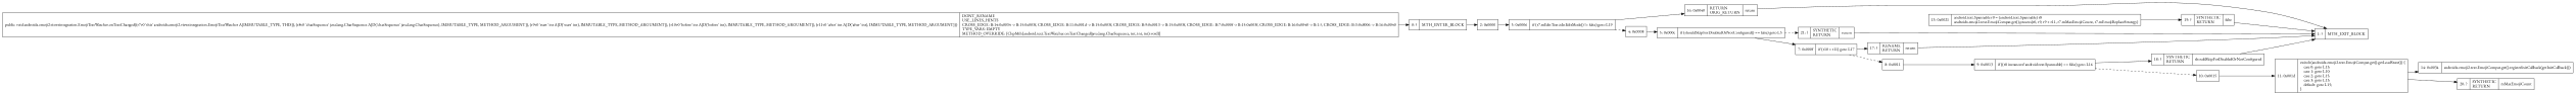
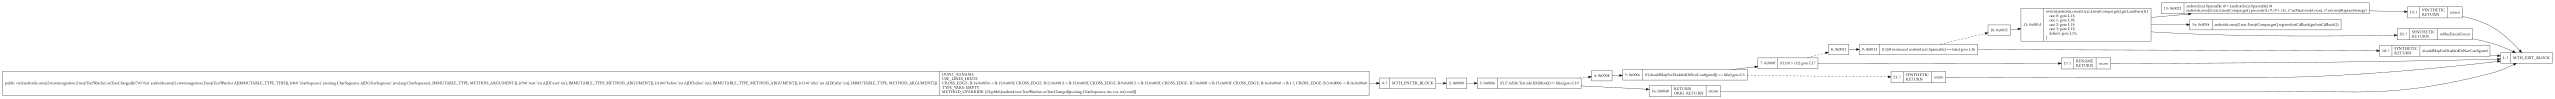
  digraph {
    fontname="EB Garamond"
    rankdir=LR
    node [fontname="EB Garamond" shape=record]
    edge [fontname="EB Garamond"]
    n1 [label="{0\:\ ?|MTH_ENTER_BLOCK\l}"]
    n2 [label="{2\:\ 0x0000}"]
    n3 [label="{3\:\ 0x0006|if (r7.mEditText.isInEditMode() != false) goto L19\l}"]
    n4 [label="{4\:\ 0x0008}"]
    n5 [label="{16\:\ 0x0040|RETURN\lORIG_RETURN\l|return\l}"]
    n6 [label="{5\:\ 0x000c|if (shouldSkipForDisabledOrNotConfigured() == false) goto L5\l}"]
    n7 [label="{1\:\ ?|MTH_EXIT_BLOCK\l}"]
    n8 [label="{7\:\ 0x000f|if (r10 \> r11) goto L17\l}"]
    n9 [label="{21\:\ ?|SYNTHETIC\lRETURN\l|return\l}"]
    n10 [label="{8\:\ 0x0011}"]
    n11 [label="{17\:\ ?|RENAME\lRETURN\l|return\l}"]
    n12 [label="{9\:\ 0x0013|if ((r8 instanceof android.text.Spannable) == false) goto L16\l}"]
    n13 [label="{10\:\ 0x0015}"]
    n14 [label="{18\:\ ?|SYNTHETIC\lRETURN\l|shouldSkipForDisabledOrNotConfigured\l}"]
    n15 [label="{11\:\ 0x001d|switch(androidx.emoji2.text.EmojiCompat.get().getLoadState()) \{\l    case 0: goto L13;\l    case 1: goto L10;\l    case 2: goto L15;\l    case 3: goto L13;\l    default: goto L15;\l\}\l}"]
    n16 [label="{13\:\ 0x0021|android.text.Spannable r0 = (android.text.Spannable) r8\landroidx.emoji2.text.EmojiCompat.get().process(r0, r9, r9 + r11, r7.mMaxEmojiCount, r7.mEmojiReplaceStrategy)\l}"]
    n17 [label="{14\:\ 0x0034|androidx.emoji2.text.EmojiCompat.get().registerInitCallback(getInitCallback())\l}"]
    n18 [label="{20\:\ ?|SYNTHETIC\lRETURN\l|mMaxEmojiCount\l}"]
-   n19 [label="{19\:\ ?|SYNTHETIC\lRETURN\l|false\l}"]
+   n19 [label="{19\:\ ?|SYNTHETIC\lRETURN\l|return\l}"]
    n20 [label="{public void androidx.emoji2.viewsintegration.EmojiTextWatcher.onTextChanged((r7v0 'this' androidx.emoji2.viewsintegration.EmojiTextWatcher A[IMMUTABLE_TYPE, THIS]), (r8v0 'charSequence' java.lang.CharSequence A[D('charSequence' java.lang.CharSequence), IMMUTABLE_TYPE, METHOD_ARGUMENT]), (r9v0 'start' int A[D('start' int), IMMUTABLE_TYPE, METHOD_ARGUMENT]), (r10v0 'before' int A[D('before' int), IMMUTABLE_TYPE, METHOD_ARGUMENT]), (r11v0 'after' int A[D('after' int), IMMUTABLE_TYPE, METHOD_ARGUMENT]))  | DONT_RENAME\lUSE_LINES_HINTS\lCROSS_EDGE: B:14:0x0034 \-\> B:15:0x003f, CROSS_EDGE: B:11:0x001d \-\> B:15:0x003f, CROSS_EDGE: B:9:0x0013 \-\> B:15:0x003f, CROSS_EDGE: B:7:0x000f \-\> B:15:0x003f, CROSS_EDGE: B:16:0x0040 \-\> B:1:?, CROSS_EDGE: B:3:0x0006 \-\> B:16:0x0040\lTYPE_VARS: EMPTY\lMETHOD_OVERRIDE: [ClspMth\{android.text.TextWatcher.onTextChanged(java.lang.CharSequence, int, int, int):void\}]\l}"]
    n1 -> n2
    n2 -> n3
    n3 -> n4 [style=dashed]
    n3 -> n5
    n4 -> n6
    n5 -> n7
    n6 -> n8
    n6 -> n9 [style=dashed]
    n8 -> n10 [style=dashed]
    n8 -> n11
    n9 -> n7
    n10 -> n12
    n11 -> n7
    n12 -> n13 [style=dashed]
    n12 -> n14
    n13 -> n15
    n14 -> n7
+   n15 -> n16
    n15 -> n17
    n15 -> n18
    n16 -> n19
+   n18 -> n7
    n19 -> n7
    n20 -> n1
  }
